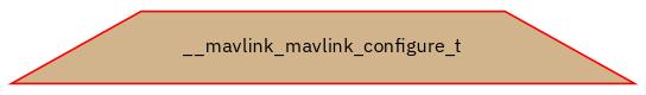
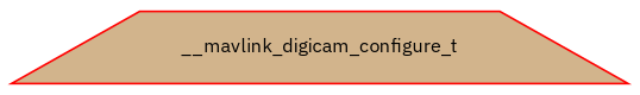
  digraph {
    rankdir=LR
    fontname="IBM Plex Sans"
-   n1 [color=red fillcolor=tan fontname="IBM Plex Sans" fontsize=10 height=0.2 label=__mavlink_mavlink_configure_t shape=trapezium style=filled width=0.4]
+   n1 [color=red fillcolor=tan fontname="IBM Plex Sans" fontsize=10 height=0.2 label=__mavlink_digicam_configure_t shape=trapezium style=filled width=0.4]
  }
